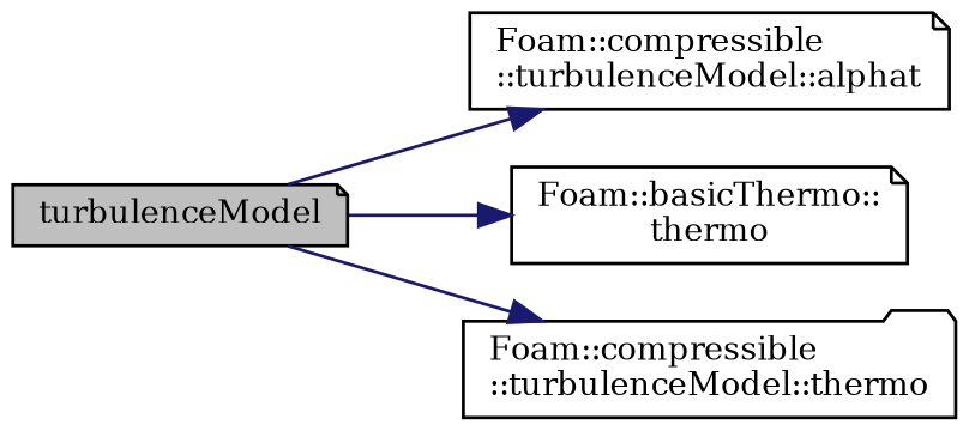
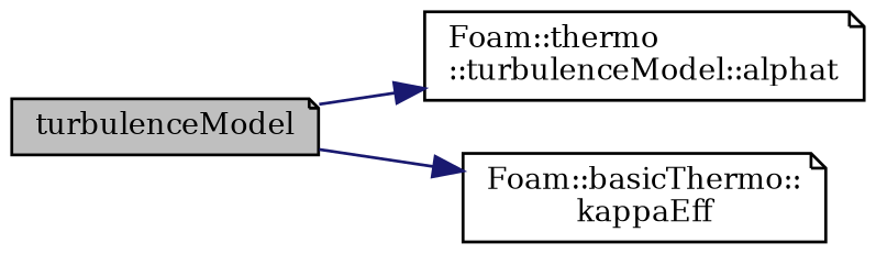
  digraph {
    fontname="DejaVu Serif"
    rankdir=LR
    node [color=black fontname="DejaVu Serif" fontsize=10 shape=note]
    edge [color=midnightblue fontname="DejaVu Serif" fontsize=10 labelfontname=FreeSans labelfontsize=10 style=solid]
    n1 [fillcolor=grey75 fontcolor=black height=0.2 label=turbulenceModel style=filled width=0.4]
-   n2 [height=0.2 label="Foam::compressible\l::turbulenceModel::alphat" width=0.4]
-   n3 [height=0.2 label="Foam::basicThermo::\lthermo" width=0.4]
-   n4 [height=0.2 label="Foam::compressible\l::turbulenceModel::thermo" shape=folder width=0.4]
+   n2 [height=0.2 label="Foam::thermo\l::turbulenceModel::alphat" width=0.4]
+   n3 [height=0.2 label="Foam::basicThermo::\lkappaEff" width=0.4]
    n1 -> n2
    n1 -> n3
-   n1 -> n4
  }
